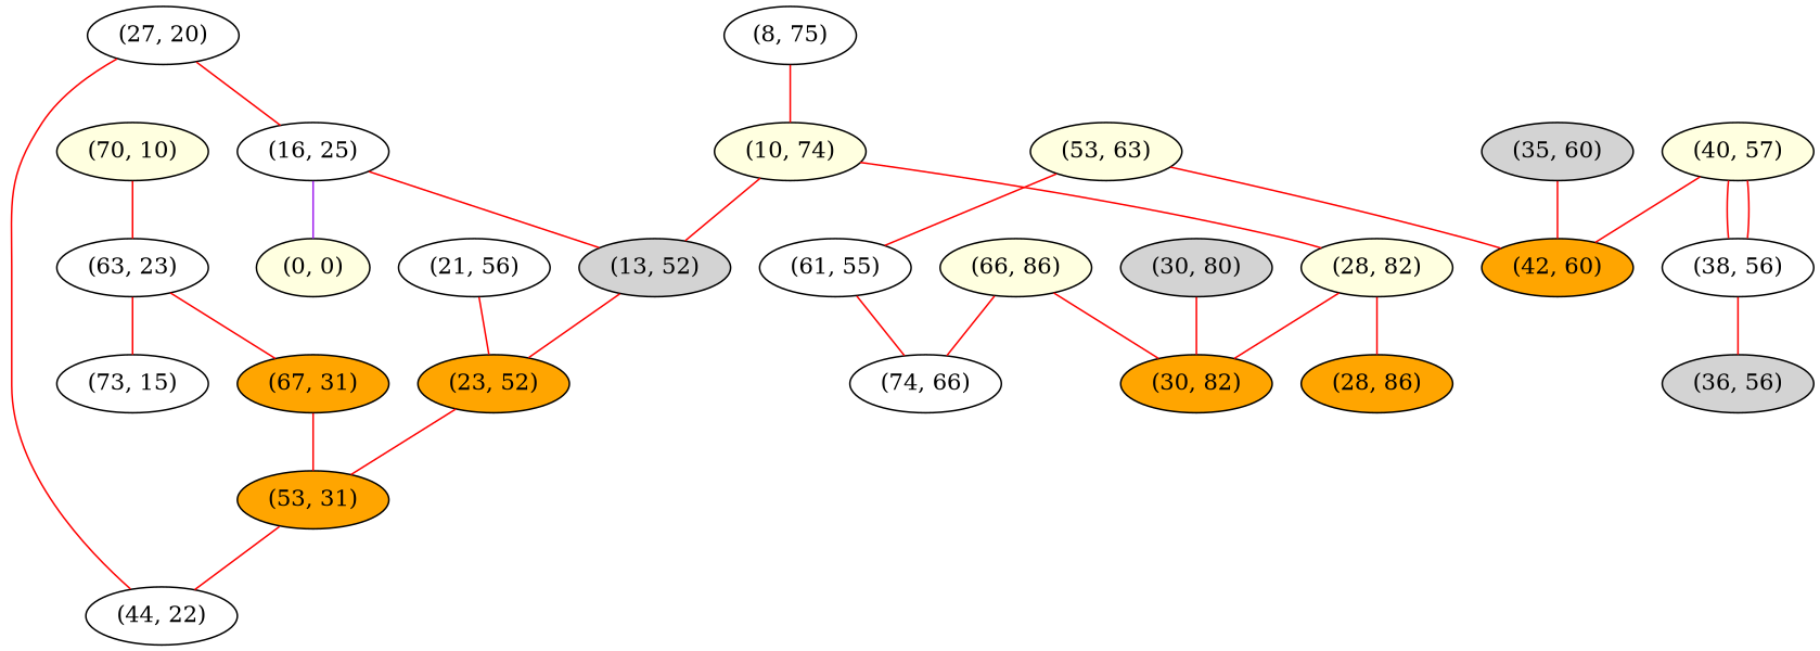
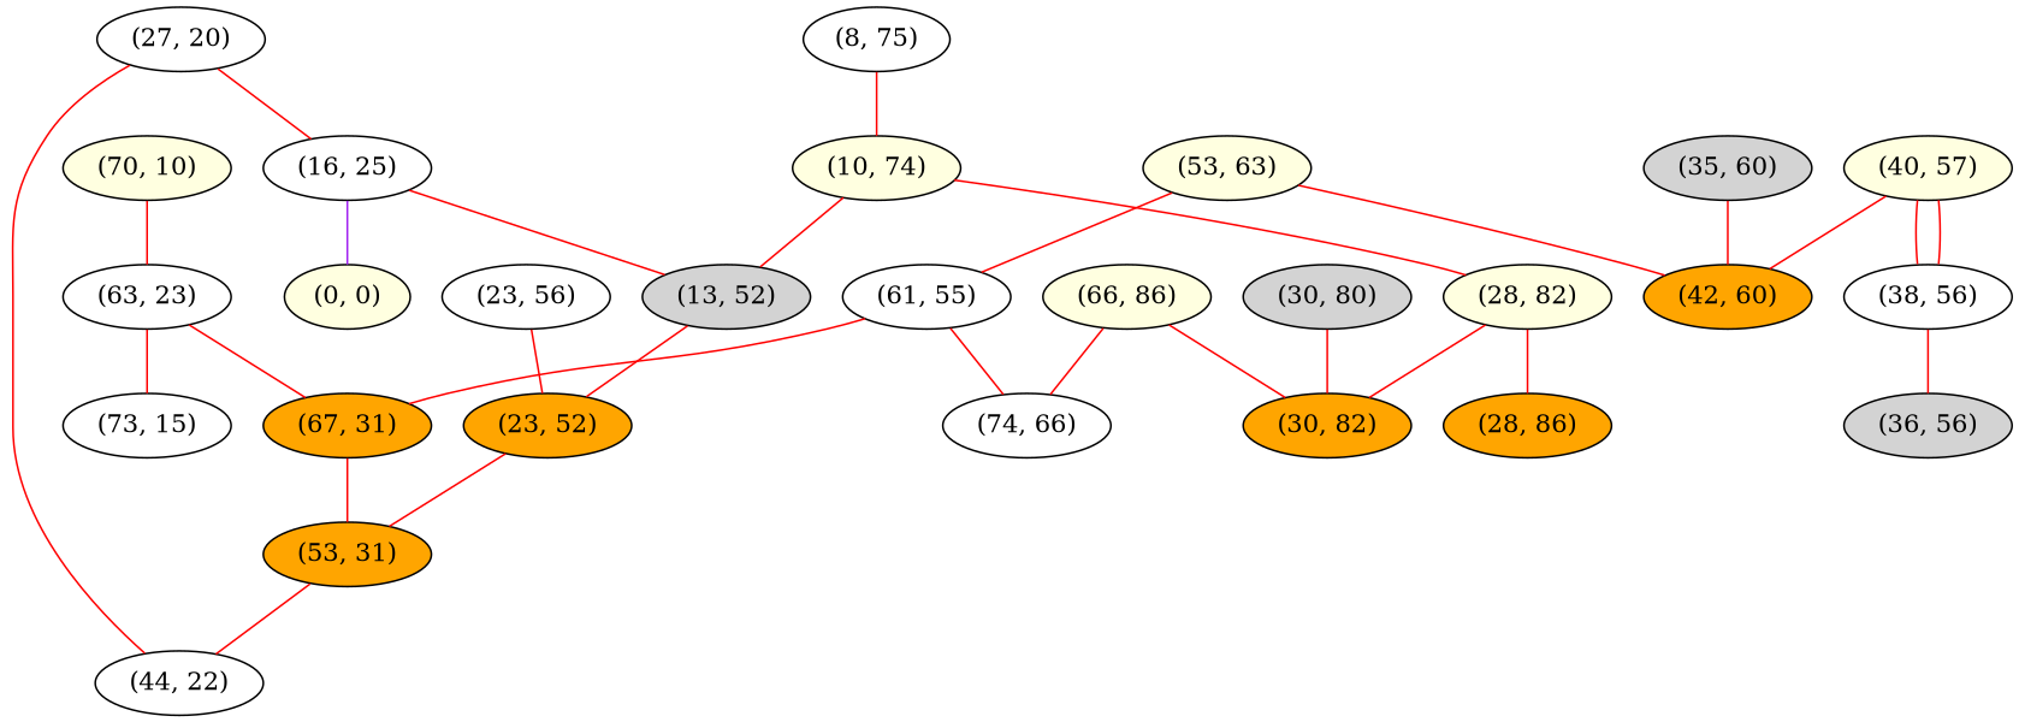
  graph {
    node [fillcolor=white style=filled]
    edge [color=red weight=1]
    "(70, 10)" [fillcolor=lightyellow]
    "(63, 23)"
    "(73, 15)"
    n4 [fillcolor=orange label="(67, 31)"]
    "(10, 74)" [fillcolor=lightyellow]
    "(8, 75)"
    "(28, 82)" [fillcolor=lightyellow]
    "(13, 52)" [fillcolor=lightgrey]
    "(66, 86)" [fillcolor=lightyellow]
    "(30, 82)" [fillcolor=orange]
    "(74, 66)"
    "(30, 80)" [fillcolor=lightgrey]
    "(23, 52)" [fillcolor=orange]
-   "(21, 56)"
+   "(21, 56)" [label="(23, 56)"]
    "(53, 31)" [fillcolor=orange]
    "(27, 20)"
    "(16, 25)"
    "(44, 22)"
    "(0, 0)" [fillcolor=lightyellow]
    "(28, 86)" [fillcolor=orange]
    "(53, 63)" [fillcolor=lightyellow]
    "(61, 55)"
    "(42, 60)" [fillcolor=orange]
    "(40, 57)" [fillcolor=lightyellow]
    "(38, 56)"
    "(36, 56)" [fillcolor=lightgrey]
    "(35, 60)" [fillcolor=lightgrey]
    "(70, 10)" -- "(63, 23)"
    "(63, 23)" -- "(73, 15)"
    "(63, 23)" -- n4
    n4 -- "(53, 31)"
    "(10, 74)" -- "(28, 82)"
    "(10, 74)" -- "(13, 52)"
    "(8, 75)" -- "(10, 74)"
    "(28, 82)" -- "(30, 82)"
    "(28, 82)" -- "(28, 86)"
    "(13, 52)" -- "(23, 52)"
    "(66, 86)" -- "(30, 82)"
    "(66, 86)" -- "(74, 66)"
    "(30, 80)" -- "(30, 82)"
    "(23, 52)" -- "(53, 31)"
    "(21, 56)" -- "(23, 52)"
    "(53, 31)" -- "(44, 22)"
    "(27, 20)" -- "(16, 25)"
    "(27, 20)" -- "(44, 22)"
    "(16, 25)" -- "(13, 52)"
    "(16, 25)" -- "(0, 0)" [color=purple weight=4]
    "(53, 63)" -- "(61, 55)"
    "(53, 63)" -- "(42, 60)"
+   "(61, 55)" -- n4
    "(61, 55)" -- "(74, 66)"
    "(40, 57)" -- "(42, 60)"
    "(40, 57)" -- "(38, 56)"
    "(40, 57)" -- "(38, 56)"
    "(38, 56)" -- "(36, 56)"
    "(35, 60)" -- "(42, 60)"
  }
